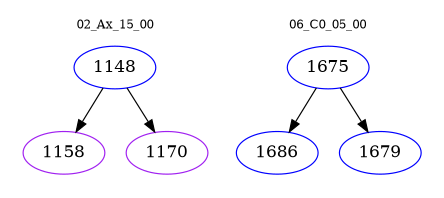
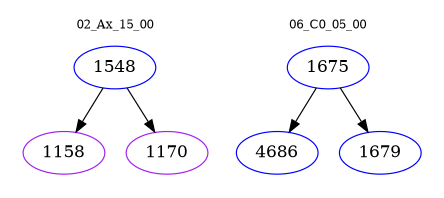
  digraph {
    node [color=blue]
    edge [color=black]
-   n1 [label=1148]
+   n1 [label=1548]
    n2 [color=purple label=1158]
    n3 [color=purple label=1170]
    n4 [label=1675]
-   n5 [label=1686]
+   n5 [label=4686]
    n6 [label=1679]
    subgraph cluster_1 {
      color=white
      fontsize=10
      label="02_Ax_15_00"
      n1
      n2
      n3
    }
    subgraph cluster_2 {
      color=white
      fontsize=10
      label="06_C0_05_00"
      n4
      n5
      n6
    }
    n1 -> n2
    n1 -> n3
    n4 -> n5
    n4 -> n6
  }
